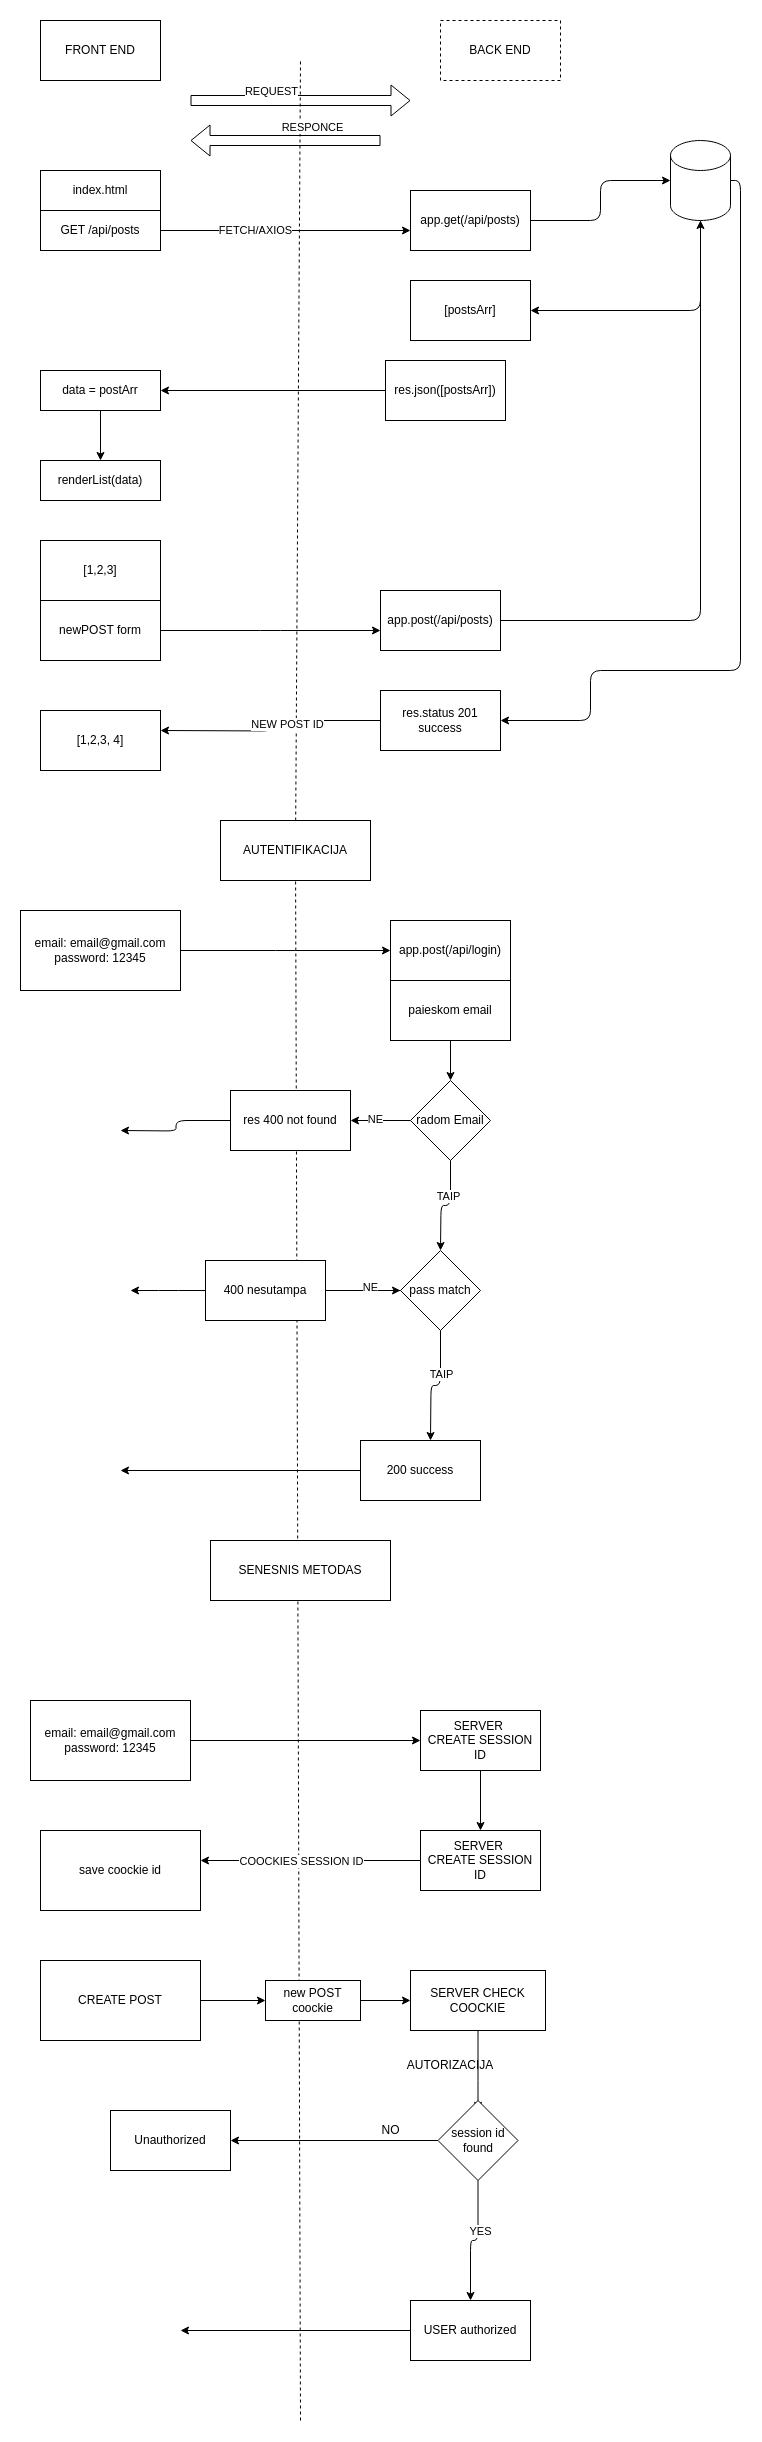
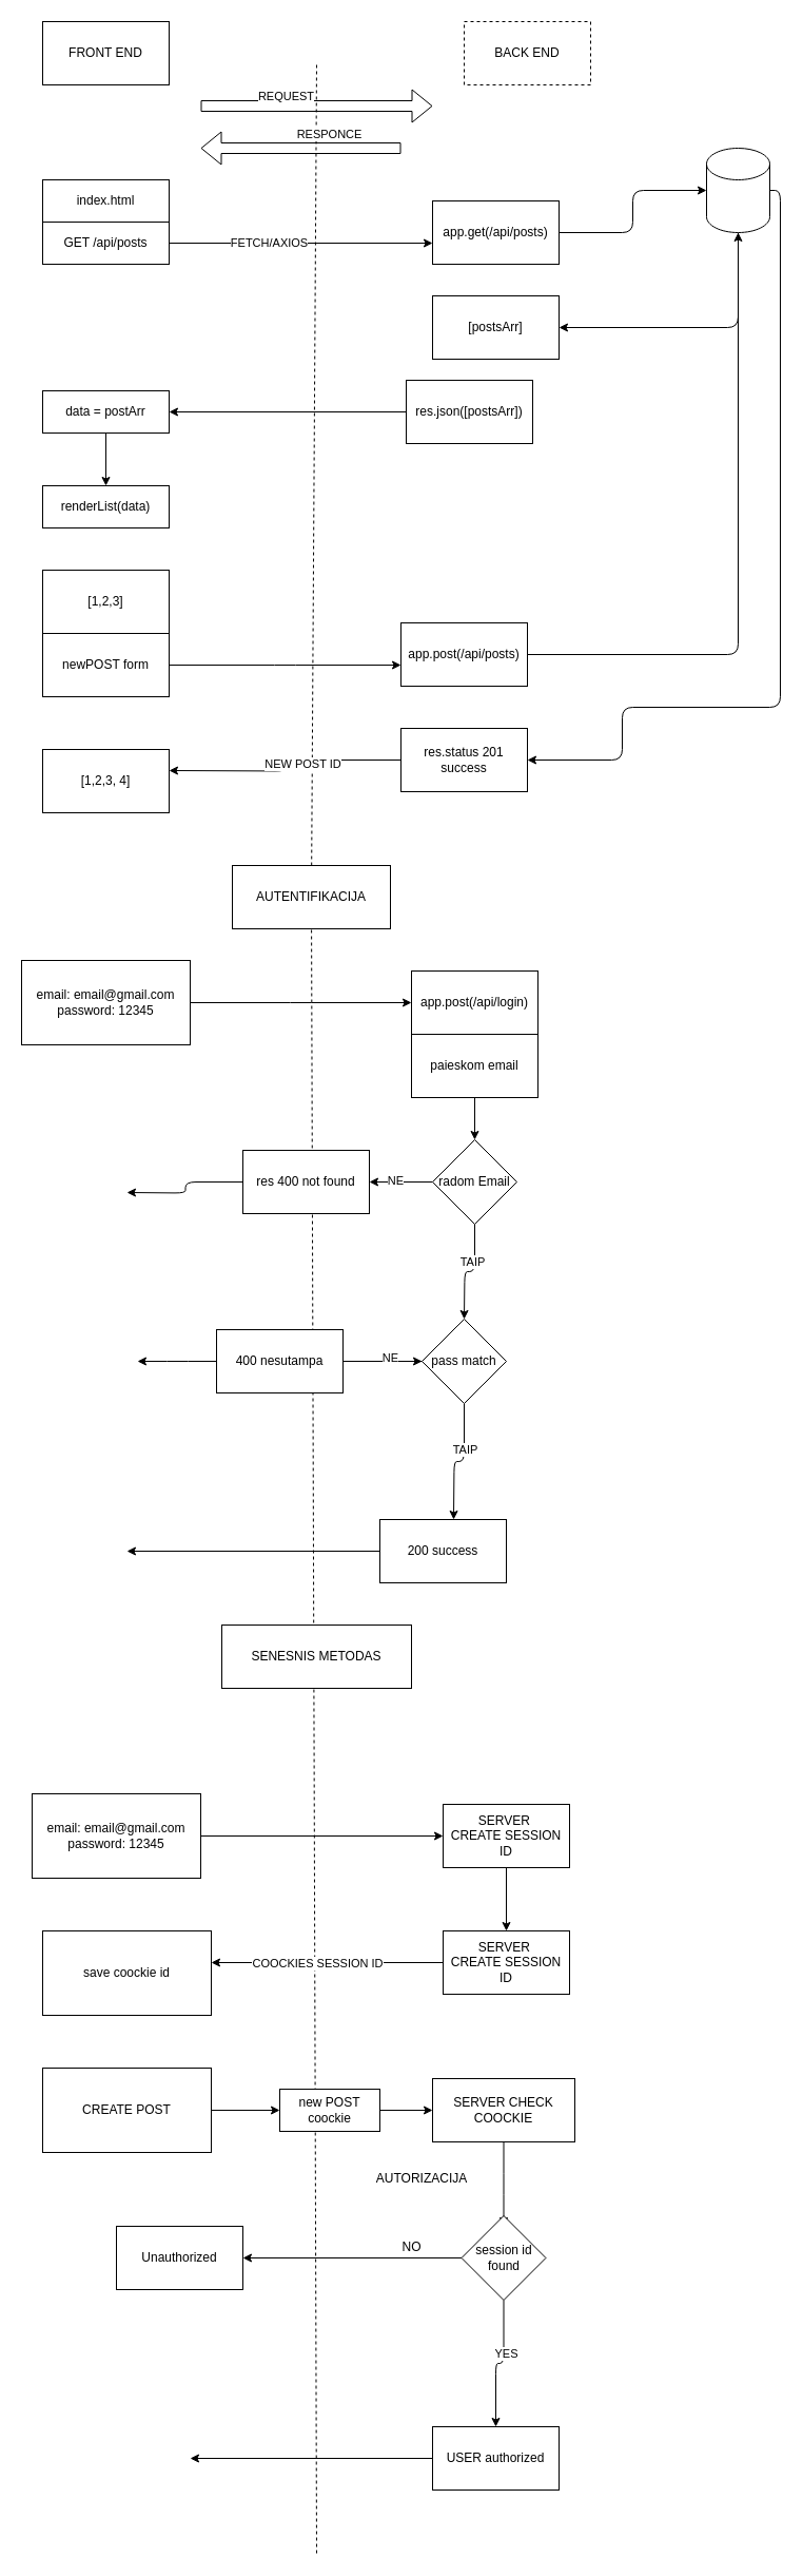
  <mxCell id="0" />
  <mxCell id="1" parent="0" />
  <mxCell id="2" value="FRONT END" style="rounded=0;whiteSpace=wrap;html=1;" vertex="1" parent="1"><mxGeometry x="40" y="20" width="120" height="60" as="geometry" /></mxCell>
  <mxCell id="3" value="" style="endArrow=none;dashed=1;html=1;startArrow=none;" edge="1" parent="1" source="34"><mxGeometry width="50" height="50" relative="1" as="geometry"><mxPoint x="300" y="1180" as="sourcePoint" /><mxPoint x="300" y="60" as="targetPoint" /></mxGeometry></mxCell>
  <mxCell id="4" value="BACK END" style="rounded=0;whiteSpace=wrap;html=1;dashed=1;" vertex="1" parent="1"><mxGeometry x="440" y="20" width="120" height="60" as="geometry" /></mxCell>
  <mxCell id="5" value="" style="shape=flexArrow;endArrow=classic;html=1;" edge="1" parent="1"><mxGeometry width="50" height="50" relative="1" as="geometry"><mxPoint x="190" y="100" as="sourcePoint" /><mxPoint x="410" y="100" as="targetPoint" /></mxGeometry></mxCell>
  <mxCell id="6" value="REQUEST" style="edgeLabel;html=1;align=center;verticalAlign=middle;resizable=0;points=[];" vertex="1" connectable="0" parent="5"><mxGeometry x="-0.269" y="-2" relative="1" as="geometry"><mxPoint y="-12" as="offset" /></mxGeometry></mxCell>
  <mxCell id="7" value="" style="shape=flexArrow;endArrow=classic;html=1;" edge="1" parent="1"><mxGeometry width="50" height="50" relative="1" as="geometry"><mxPoint x="380" y="140" as="sourcePoint" /><mxPoint x="190" y="140" as="targetPoint" /></mxGeometry></mxCell>
  <mxCell id="8" value="RESPONCE" style="edgeLabel;html=1;align=center;verticalAlign=middle;resizable=0;points=[];" vertex="1" connectable="0" parent="7"><mxGeometry x="-0.269" y="-2" relative="1" as="geometry"><mxPoint y="-12" as="offset" /></mxGeometry></mxCell>
  <mxCell id="9" value="index.html" style="rounded=0;whiteSpace=wrap;html=1;" vertex="1" parent="1"><mxGeometry x="40" y="170" width="120" height="40" as="geometry" /></mxCell>
  <mxCell id="10" style="edgeStyle=none;html=1;" edge="1" parent="1" source="12"><mxGeometry relative="1" as="geometry"><mxPoint x="410" y="230" as="targetPoint" /></mxGeometry></mxCell>
  <mxCell id="11" value="FETCH/AXIOS" style="edgeLabel;html=1;align=center;verticalAlign=middle;resizable=0;points=[];" vertex="1" connectable="0" parent="10"><mxGeometry x="-0.252" y="1" relative="1" as="geometry"><mxPoint as="offset" /></mxGeometry></mxCell>
  <mxCell id="12" value="GET /api/posts" style="rounded=0;whiteSpace=wrap;html=1;" vertex="1" parent="1"><mxGeometry x="40" y="210" width="120" height="40" as="geometry" /></mxCell>
  <mxCell id="13" style="edgeStyle=orthogonalEdgeStyle;html=1;entryX=0;entryY=0.5;entryDx=0;entryDy=0;entryPerimeter=0;" edge="1" parent="1" source="14" target="17"><mxGeometry relative="1" as="geometry" /></mxCell>
  <mxCell id="14" value="app.get(/api/posts)" style="rounded=0;whiteSpace=wrap;html=1;" vertex="1" parent="1"><mxGeometry x="410" y="190" width="120" height="60" as="geometry" /></mxCell>
  <mxCell id="15" style="edgeStyle=orthogonalEdgeStyle;html=1;entryX=1;entryY=0.5;entryDx=0;entryDy=0;" edge="1" parent="1" source="17" target="18"><mxGeometry relative="1" as="geometry"><mxPoint x="540" y="310" as="targetPoint" /><Array as="points"><mxPoint x="700" y="310" /></Array></mxGeometry></mxCell>
  <mxCell id="16" style="edgeStyle=orthogonalEdgeStyle;html=1;entryX=1;entryY=0.5;entryDx=0;entryDy=0;" edge="1" parent="1" source="17" target="31"><mxGeometry relative="1" as="geometry"><Array as="points"><mxPoint x="740" y="180" /><mxPoint x="740" y="670" /><mxPoint x="590" y="670" /><mxPoint x="590" y="720" /></Array></mxGeometry></mxCell>
  <mxCell id="17" value="" style="shape=cylinder3;whiteSpace=wrap;html=1;boundedLbl=1;backgroundOutline=1;size=15;" vertex="1" parent="1"><mxGeometry x="670" y="140" width="60" height="80" as="geometry" /></mxCell>
  <mxCell id="18" value="[postsArr]" style="rounded=0;whiteSpace=wrap;html=1;" vertex="1" parent="1"><mxGeometry x="410" y="280" width="120" height="60" as="geometry" /></mxCell>
  <mxCell id="19" style="edgeStyle=orthogonalEdgeStyle;html=1;entryX=1;entryY=0.5;entryDx=0;entryDy=0;" edge="1" parent="1" source="20" target="22"><mxGeometry relative="1" as="geometry"><mxPoint x="170" y="390" as="targetPoint" /></mxGeometry></mxCell>
  <mxCell id="20" value="res.json([postsArr])" style="rounded=0;whiteSpace=wrap;html=1;" vertex="1" parent="1"><mxGeometry x="385" y="360" width="120" height="60" as="geometry" /></mxCell>
  <mxCell id="21" value="" style="edgeStyle=orthogonalEdgeStyle;html=1;" edge="1" parent="1" source="22" target="23"><mxGeometry relative="1" as="geometry" /></mxCell>
  <mxCell id="22" value="data = postArr" style="rounded=0;whiteSpace=wrap;html=1;" vertex="1" parent="1"><mxGeometry x="40" y="370" width="120" height="40" as="geometry" /></mxCell>
  <mxCell id="23" value="renderList(data)" style="rounded=0;whiteSpace=wrap;html=1;" vertex="1" parent="1"><mxGeometry x="40" y="460" width="120" height="40" as="geometry" /></mxCell>
  <mxCell id="24" value="[1,2,3]" style="rounded=0;whiteSpace=wrap;html=1;" vertex="1" parent="1"><mxGeometry x="40" y="540" width="120" height="60" as="geometry" /></mxCell>
  <mxCell id="25" style="edgeStyle=orthogonalEdgeStyle;html=1;" edge="1" parent="1" source="26"><mxGeometry relative="1" as="geometry"><mxPoint x="380" y="630" as="targetPoint" /></mxGeometry></mxCell>
  <mxCell id="26" value="newPOST form" style="rounded=0;whiteSpace=wrap;html=1;" vertex="1" parent="1"><mxGeometry x="40" y="600" width="120" height="60" as="geometry" /></mxCell>
  <mxCell id="27" style="edgeStyle=orthogonalEdgeStyle;html=1;entryX=0.5;entryY=1;entryDx=0;entryDy=0;entryPerimeter=0;" edge="1" parent="1" source="28" target="17"><mxGeometry relative="1" as="geometry" /></mxCell>
  <mxCell id="28" value="app.post(/api/posts)" style="rounded=0;whiteSpace=wrap;html=1;" vertex="1" parent="1"><mxGeometry x="380" y="590" width="120" height="60" as="geometry" /></mxCell>
  <mxCell id="29" style="edgeStyle=orthogonalEdgeStyle;html=1;" edge="1" parent="1" source="31"><mxGeometry relative="1" as="geometry"><mxPoint x="160" y="730" as="targetPoint" /></mxGeometry></mxCell>
  <mxCell id="30" value="NEW POST ID" style="edgeLabel;html=1;align=center;verticalAlign=middle;resizable=0;points=[];" vertex="1" connectable="0" parent="29"><mxGeometry x="-0.183" y="3" relative="1" as="geometry"><mxPoint as="offset" /></mxGeometry></mxCell>
  <mxCell id="31" value="res.status 201 success" style="rounded=0;whiteSpace=wrap;html=1;" vertex="1" parent="1"><mxGeometry x="380" y="690" width="120" height="60" as="geometry" /></mxCell>
  <mxCell id="32" value="[1,2,3, 4]" style="rounded=0;whiteSpace=wrap;html=1;" vertex="1" parent="1"><mxGeometry x="40" y="710" width="120" height="60" as="geometry" /></mxCell>
  <mxCell id="33" value="" style="endArrow=none;dashed=1;html=1;" edge="1" parent="1" target="34"><mxGeometry width="50" height="50" relative="1" as="geometry"><mxPoint x="300" y="2420" as="sourcePoint" /><mxPoint x="300" y="60" as="targetPoint" /></mxGeometry></mxCell>
  <mxCell id="34" value="AUTENTIFIKACIJA" style="rounded=0;whiteSpace=wrap;html=1;" vertex="1" parent="1"><mxGeometry x="220" y="820" width="150" height="60" as="geometry" /></mxCell>
  <mxCell id="35" style="edgeStyle=orthogonalEdgeStyle;html=1;" edge="1" parent="1" source="36"><mxGeometry relative="1" as="geometry"><mxPoint x="390" y="950" as="targetPoint" /></mxGeometry></mxCell>
  <mxCell id="36" value="email: email@gmail.com&lt;br&gt;password: 12345" style="rounded=0;whiteSpace=wrap;html=1;" vertex="1" parent="1"><mxGeometry x="20" y="910" width="160" height="80" as="geometry" /></mxCell>
  <mxCell id="37" value="app.post(/api/login)" style="rounded=0;whiteSpace=wrap;html=1;" vertex="1" parent="1"><mxGeometry x="390" y="920" width="120" height="60" as="geometry" /></mxCell>
  <mxCell id="38" style="edgeStyle=orthogonalEdgeStyle;html=1;entryX=0.5;entryY=0;entryDx=0;entryDy=0;" edge="1" parent="1" source="39" target="44"><mxGeometry relative="1" as="geometry" /></mxCell>
  <mxCell id="39" value="paieskom email" style="rounded=0;whiteSpace=wrap;html=1;" vertex="1" parent="1"><mxGeometry x="390" y="980" width="120" height="60" as="geometry" /></mxCell>
  <mxCell id="40" style="edgeStyle=orthogonalEdgeStyle;html=1;" edge="1" parent="1" source="44"><mxGeometry relative="1" as="geometry"><mxPoint x="440" y="1250" as="targetPoint" /></mxGeometry></mxCell>
  <mxCell id="41" value="TAIP" style="edgeLabel;html=1;align=center;verticalAlign=middle;resizable=0;points=[];" vertex="1" connectable="0" parent="40"><mxGeometry x="-0.292" y="-3" relative="1" as="geometry"><mxPoint as="offset" /></mxGeometry></mxCell>
  <mxCell id="42" style="edgeStyle=orthogonalEdgeStyle;html=1;" edge="1" parent="1" source="44" target="46"><mxGeometry relative="1" as="geometry"><mxPoint x="190" y="1120" as="targetPoint" /></mxGeometry></mxCell>
  <mxCell id="43" value="NE" style="edgeLabel;html=1;align=center;verticalAlign=middle;resizable=0;points=[];" vertex="1" connectable="0" parent="42"><mxGeometry x="0.2" y="-2" relative="1" as="geometry"><mxPoint as="offset" /></mxGeometry></mxCell>
  <mxCell id="44" value="radom Email" style="rhombus;whiteSpace=wrap;html=1;rounded=0;" vertex="1" parent="1"><mxGeometry x="410" y="1080" width="80" height="80" as="geometry" /></mxCell>
  <mxCell id="45" style="edgeStyle=orthogonalEdgeStyle;html=1;" edge="1" parent="1" source="46"><mxGeometry relative="1" as="geometry"><mxPoint x="120" y="1130" as="targetPoint" /></mxGeometry></mxCell>
  <mxCell id="46" value="res 400 not found" style="rounded=0;whiteSpace=wrap;html=1;" vertex="1" parent="1"><mxGeometry x="230" y="1090" width="120" height="60" as="geometry" /></mxCell>
  <mxCell id="47" style="edgeStyle=orthogonalEdgeStyle;html=1;startArrow=none;" edge="1" parent="1" source="54"><mxGeometry relative="1" as="geometry"><mxPoint x="130" y="1290" as="targetPoint" /></mxGeometry></mxCell>
  <mxCell id="48" style="edgeStyle=orthogonalEdgeStyle;html=1;" edge="1" parent="1" source="50"><mxGeometry relative="1" as="geometry"><mxPoint x="430" y="1440" as="targetPoint" /></mxGeometry></mxCell>
  <mxCell id="49" value="TAIP" style="edgeLabel;html=1;align=center;verticalAlign=middle;resizable=0;points=[];" vertex="1" connectable="0" parent="48"><mxGeometry x="-0.278" relative="1" as="geometry"><mxPoint as="offset" /></mxGeometry></mxCell>
  <mxCell id="50" value="pass match" style="rhombus;whiteSpace=wrap;html=1;rounded=0;" vertex="1" parent="1"><mxGeometry x="400" y="1250" width="80" height="80" as="geometry" /></mxCell>
  <mxCell id="51" value="" style="edgeStyle=orthogonalEdgeStyle;html=1;endArrow=none;" edge="1" parent="1" source="50" target="54"><mxGeometry relative="1" as="geometry"><mxPoint x="130" y="1290" as="targetPoint" /><mxPoint x="400" y="1290" as="sourcePoint" /></mxGeometry></mxCell>
  <mxCell id="52" value="" style="edgeStyle=orthogonalEdgeStyle;html=1;" edge="1" parent="1" source="54" target="50"><mxGeometry relative="1" as="geometry" /></mxCell>
  <mxCell id="53" value="NE" style="edgeLabel;html=1;align=center;verticalAlign=middle;resizable=0;points=[];" vertex="1" connectable="0" parent="52"><mxGeometry x="0.181" y="4" relative="1" as="geometry"><mxPoint as="offset" /></mxGeometry></mxCell>
  <mxCell id="54" value="400 nesutampa" style="rounded=0;whiteSpace=wrap;html=1;" vertex="1" parent="1"><mxGeometry x="205" y="1260" width="120" height="60" as="geometry" /></mxCell>
  <mxCell id="55" style="edgeStyle=orthogonalEdgeStyle;html=1;" edge="1" parent="1" source="56"><mxGeometry relative="1" as="geometry"><mxPoint x="120" y="1470" as="targetPoint" /></mxGeometry></mxCell>
  <mxCell id="56" value="200 success" style="rounded=0;whiteSpace=wrap;html=1;" vertex="1" parent="1"><mxGeometry x="360" y="1440" width="120" height="60" as="geometry" /></mxCell>
  <mxCell id="57" value="SENESNIS METODAS" style="rounded=0;whiteSpace=wrap;html=1;" vertex="1" parent="1"><mxGeometry x="210" y="1540" width="180" height="60" as="geometry" /></mxCell>
  <mxCell id="58" style="edgeStyle=orthogonalEdgeStyle;html=1;" edge="1" parent="1" source="59" target="61"><mxGeometry relative="1" as="geometry"><mxPoint x="370" y="1740" as="targetPoint" /></mxGeometry></mxCell>
  <mxCell id="59" value="email: email@gmail.com&lt;br&gt;password: 12345" style="rounded=0;whiteSpace=wrap;html=1;" vertex="1" parent="1"><mxGeometry x="30" y="1700" width="160" height="80" as="geometry" /></mxCell>
  <mxCell id="60" style="edgeStyle=orthogonalEdgeStyle;html=1;entryX=0.5;entryY=0;entryDx=0;entryDy=0;" edge="1" parent="1" source="61" target="64"><mxGeometry relative="1" as="geometry" /></mxCell>
  <mxCell id="61" value="SERVER&amp;nbsp;&lt;br&gt;CREATE SESSION ID" style="rounded=0;whiteSpace=wrap;html=1;" vertex="1" parent="1"><mxGeometry x="420" y="1710" width="120" height="60" as="geometry" /></mxCell>
  <mxCell id="62" style="edgeStyle=orthogonalEdgeStyle;html=1;" edge="1" parent="1" source="64"><mxGeometry relative="1" as="geometry"><mxPoint x="200" y="1860" as="targetPoint" /></mxGeometry></mxCell>
  <mxCell id="63" value="COOCKIES SESSION ID" style="edgeLabel;html=1;align=center;verticalAlign=middle;resizable=0;points=[];" vertex="1" connectable="0" parent="62"><mxGeometry x="-0.228" y="1" relative="1" as="geometry"><mxPoint x="-35" y="-1" as="offset" /></mxGeometry></mxCell>
  <mxCell id="64" value="SERVER&amp;nbsp;&lt;br&gt;CREATE SESSION ID" style="rounded=0;whiteSpace=wrap;html=1;" vertex="1" parent="1"><mxGeometry x="420" y="1830" width="120" height="60" as="geometry" /></mxCell>
  <mxCell id="65" value="save coockie id" style="rounded=0;whiteSpace=wrap;html=1;" vertex="1" parent="1"><mxGeometry x="40" y="1830" width="160" height="80" as="geometry" /></mxCell>
  <mxCell id="66" value="" style="edgeStyle=orthogonalEdgeStyle;html=1;" edge="1" parent="1" source="67" target="69"><mxGeometry relative="1" as="geometry" /></mxCell>
  <mxCell id="67" value="CREATE POST" style="rounded=0;whiteSpace=wrap;html=1;" vertex="1" parent="1"><mxGeometry x="40" y="1960" width="160" height="80" as="geometry" /></mxCell>
  <mxCell id="68" value="" style="edgeStyle=orthogonalEdgeStyle;html=1;" edge="1" parent="1" source="69" target="71"><mxGeometry relative="1" as="geometry" /></mxCell>
  <mxCell id="69" value="new POST&lt;br&gt;coockie" style="rounded=0;whiteSpace=wrap;html=1;" vertex="1" parent="1"><mxGeometry x="265" y="1980" width="95" height="40" as="geometry" /></mxCell>
  <mxCell id="70" style="edgeStyle=orthogonalEdgeStyle;html=1;" edge="1" parent="1" source="71"><mxGeometry relative="1" as="geometry"><mxPoint x="477.5" y="2110" as="targetPoint" /></mxGeometry></mxCell>
  <mxCell id="71" value="SERVER CHECK&lt;br&gt;COOCKIE" style="rounded=0;whiteSpace=wrap;html=1;" vertex="1" parent="1"><mxGeometry x="410" y="1970" width="135" height="60" as="geometry" /></mxCell>
  <mxCell id="72" value="" style="edgeStyle=orthogonalEdgeStyle;html=1;" edge="1" parent="1" source="75" target="77"><mxGeometry relative="1" as="geometry"><mxPoint x="220" y="2140" as="targetPoint" /></mxGeometry></mxCell>
  <mxCell id="73" value="" style="edgeStyle=orthogonalEdgeStyle;html=1;" edge="1" parent="1" source="75" target="79"><mxGeometry relative="1" as="geometry"><mxPoint x="477.5" y="2260" as="targetPoint" /></mxGeometry></mxCell>
  <mxCell id="74" value="YES" style="edgeLabel;html=1;align=center;verticalAlign=middle;resizable=0;points=[];" vertex="1" connectable="0" parent="73"><mxGeometry x="-0.213" y="2" relative="1" as="geometry"><mxPoint as="offset" /></mxGeometry></mxCell>
  <mxCell id="75" value="session id found" style="rhombus;whiteSpace=wrap;html=1;" vertex="1" parent="1"><mxGeometry x="437.5" y="2100" width="80" height="80" as="geometry" /></mxCell>
  <mxCell id="76" value="NO" style="text;html=1;align=center;verticalAlign=middle;resizable=0;points=[];autosize=1;strokeColor=none;fillColor=none;" vertex="1" parent="1"><mxGeometry x="370" y="2115" width="40" height="30" as="geometry" /></mxCell>
  <mxCell id="77" value="Unauthorized" style="rounded=0;whiteSpace=wrap;html=1;" vertex="1" parent="1"><mxGeometry x="110" y="2110" width="120" height="60" as="geometry" /></mxCell>
  <mxCell id="78" style="edgeStyle=orthogonalEdgeStyle;html=1;" edge="1" parent="1" source="79"><mxGeometry relative="1" as="geometry"><mxPoint x="180" y="2330" as="targetPoint" /></mxGeometry></mxCell>
  <mxCell id="79" value="USER authorized" style="rounded=0;whiteSpace=wrap;html=1;" vertex="1" parent="1"><mxGeometry x="410" y="2300" width="120" height="60" as="geometry" /></mxCell>
- <mxCell id="80" value="AUTORIZACIJA" style="text;html=1;strokeColor=none;fillColor=none;align=center;verticalAlign=middle;whiteSpace=wrap;rounded=0;" vertex="1" parent="1"><mxGeometry x="380" y="2050" width="140" height="30" as="geometry" /></mxCell>
+ <mxCell id="80" value="AUTORIZACIJA" style="text;html=1;strokeColor=none;fillColor=none;align=center;verticalAlign=middle;whiteSpace=wrap;rounded=0;" vertex="1" parent="1"><mxGeometry x="330" y="2050" width="140" height="30" as="geometry" /></mxCell>
